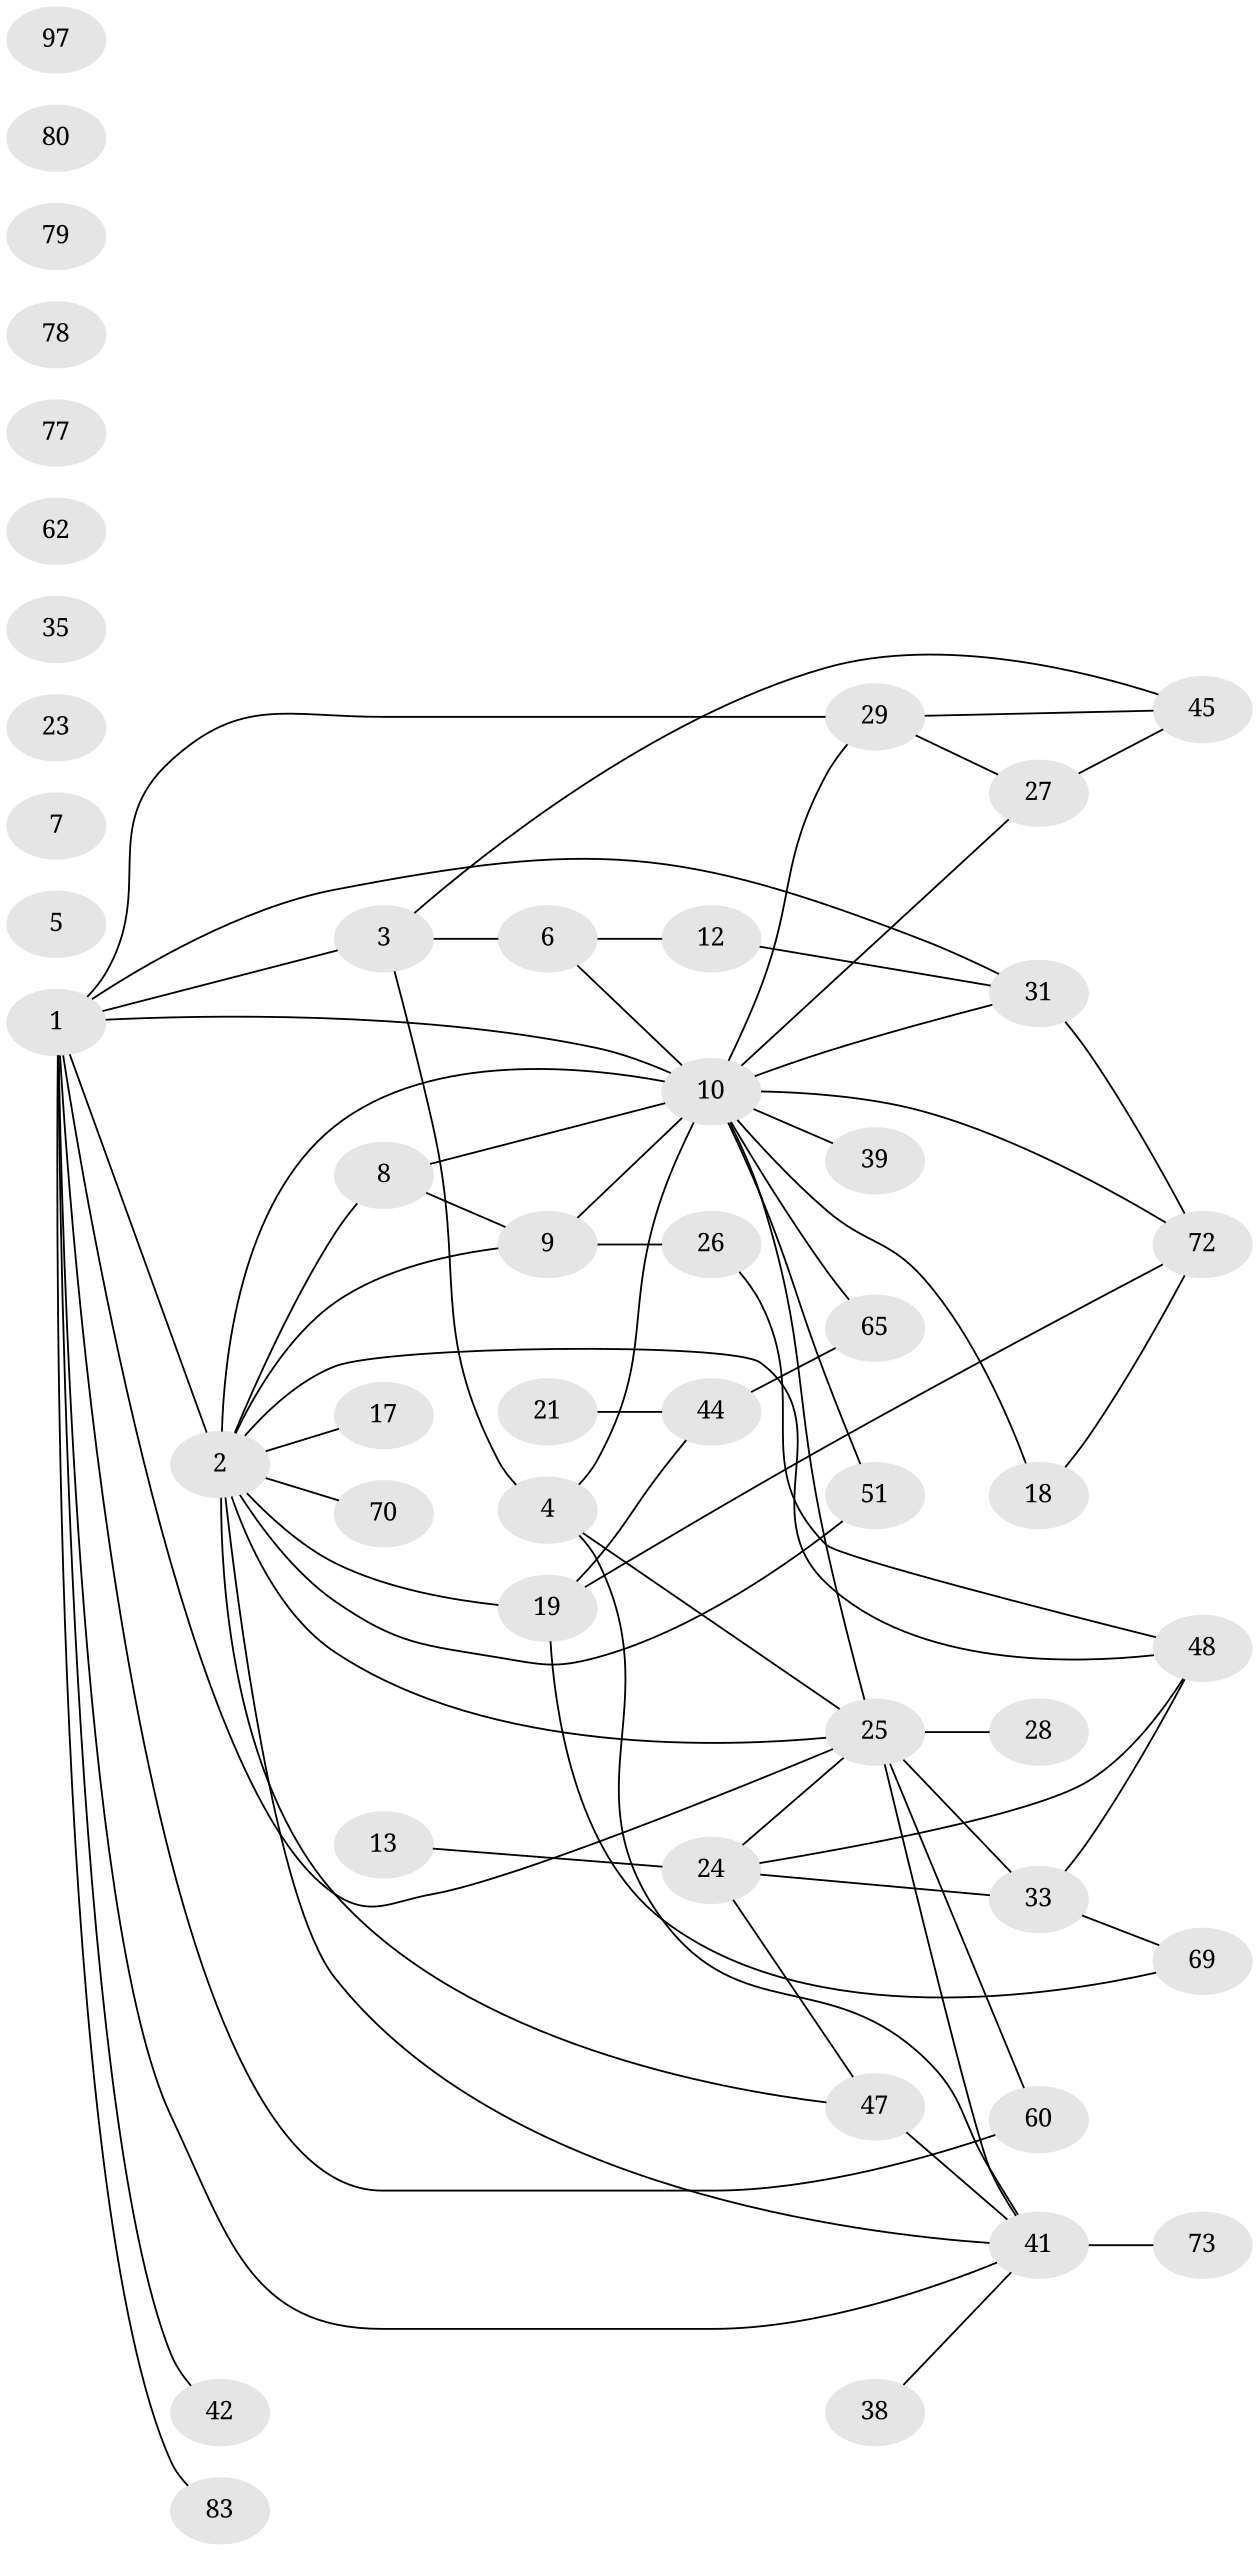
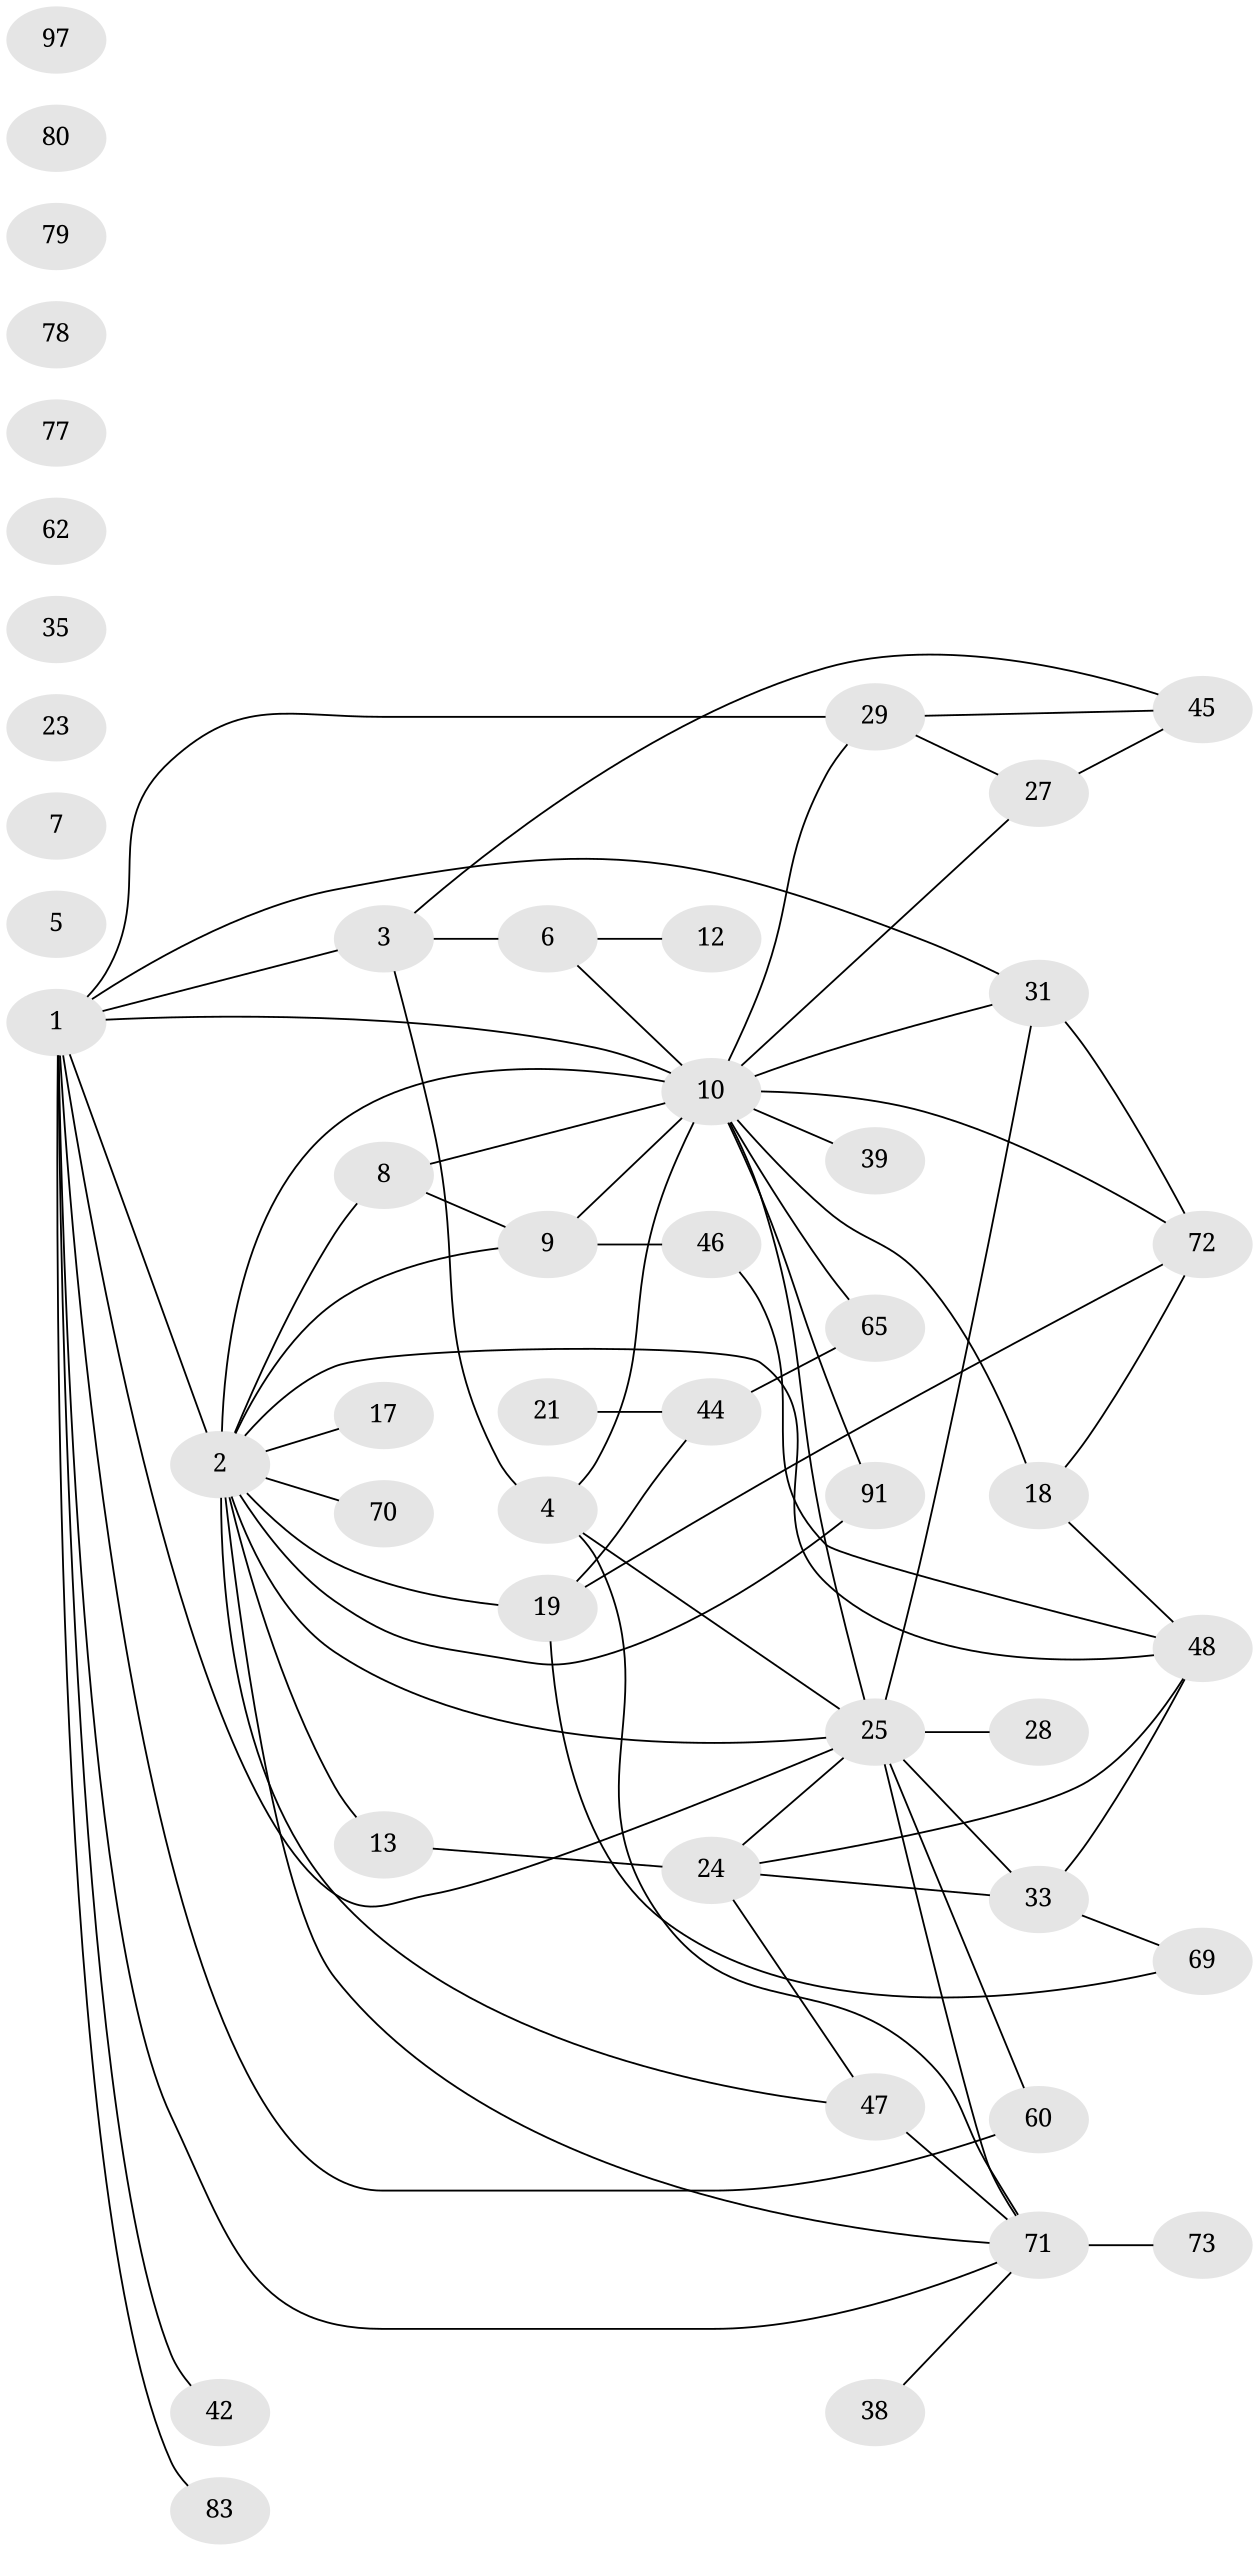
  graph {
    fontname="Noto Serif"
    rankdir=LR
    node [color=gray90 fontname="Noto Serif" style=filled]
    edge [fontname="Noto Serif"]
    1 [super="+43+14+11"]
    2 [super="+67+54"]
    3 [super="+15"]
    10 [super="+95+98+16+81"]
    25 [super="+59"]
    29 [super="+49+87"]
    31 [super="+82"]
    42
    60
-   71 [super="+76" label=41]
+   71 [super="+76"]
    83
    8 [super="+34"]
    9 [super="+100"]
    13 [super="+66"]
    17
    19 [super="+56+86"]
    47
    48 [super="+53+52"]
-   51
+   51 [label=91]
    70
    4 [super="+88+85"]
    6
    45
    18 [super="+40"]
    27 [super="+74+75"]
    39
    65
    72
    33 [super="+58"]
    28
    73 [super="+84"]
-   46 [label=26]
+   46
    24 [super="+57+55"]
    44 [super="+50"]
    69
    12
    5
    7
    21 [super="+22"]
    23
    35
    38
    62
    77
    78
    79
    80
    97
    1 -- 2 [weight=2]
    1 -- 3 [weight=2]
    1 -- 10 [weight=3]
    1 -- 25
    1 -- 29 [weight=2]
    1 -- 31
    1 -- 42
    1 -- 60
    1 -- 71
    1 -- 83
    2 -- 10
    2 -- 25
    2 -- 71
    2 -- 8
    2 -- 9
+   2 -- 13
    2 -- 17
    2 -- 19
    2 -- 47
    2 -- 48
    2 -- 51
    2 -- 70
    3 -- 4
    3 -- 6
    3 -- 45
    10 -- 25
    10 -- 29
    10 -- 31
    10 -- 51
    10 -- 18
    10 -- 27
    10 -- 39
    10 -- 65
    10 -- 72
-   12 -- 31
+   25 -- 31
    25 -- 60
    25 -- 71
    25 -- 33 [weight=2]
    25 -- 28
    29 -- 45
    29 -- 27
    31 -- 72
    71 -- 73
    8 -- 10
    8 -- 9
    9 -- 10
    9 -- 46
    13 -- 24
    19 -- 72
    19 -- 44
    19 -- 69
    47 -- 71
    4 -- 10
    4 -- 25
    4 -- 71
    6 -- 10
    6 -- 12
+   18 -- 48
    18 -- 72
    27 -- 45
    33 -- 48
    33 -- 69
    46 -- 48
    24 -- 25
    24 -- 47
    24 -- 48
    24 -- 33
    44 -- 65
    21 -- 44
    38 -- 71
  }
